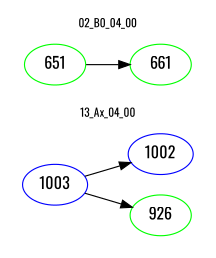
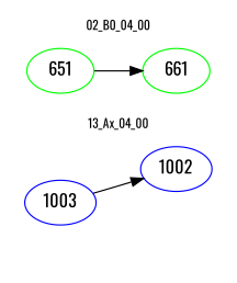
  digraph {
    fontname=Oswald
    rankdir=LR
    node [color=green fontname=Oswald]
    edge [color=black fontname=Oswald]
    n1 [color=blue label=1003]
-   n2 [label=926]
    n3 [color=blue label=1002]
    n4 [label=651]
    n5 [label=661]
    subgraph cluster_1 {
      color=white
      fontsize=10
      label="13_Ax_04_00"
      n1
-     n2
      n3
    }
    subgraph cluster_2 {
      color=white
      fontsize=10
      label="02_B0_04_00"
      n4
      n5
    }
-   n1 -> n2
    n1 -> n3
    n4 -> n5
  }
